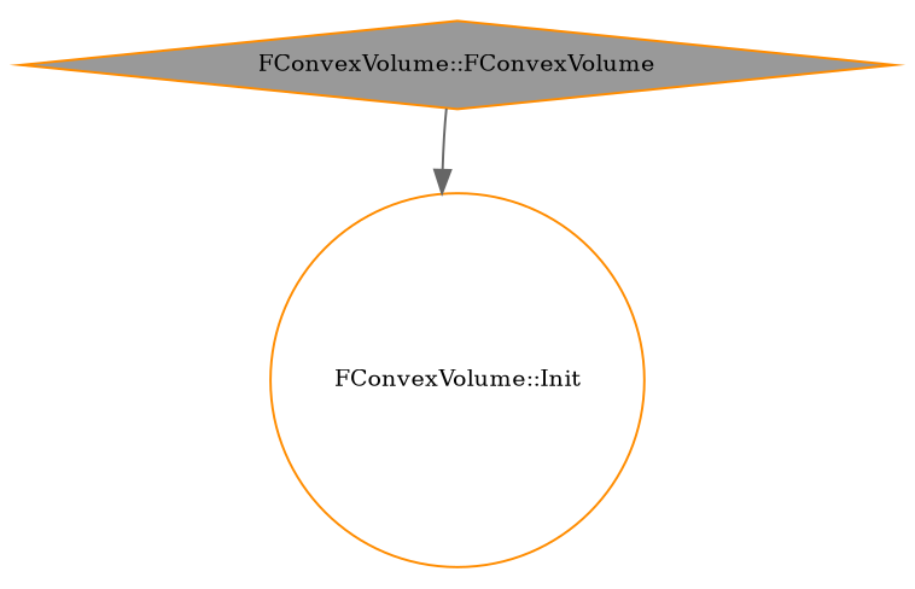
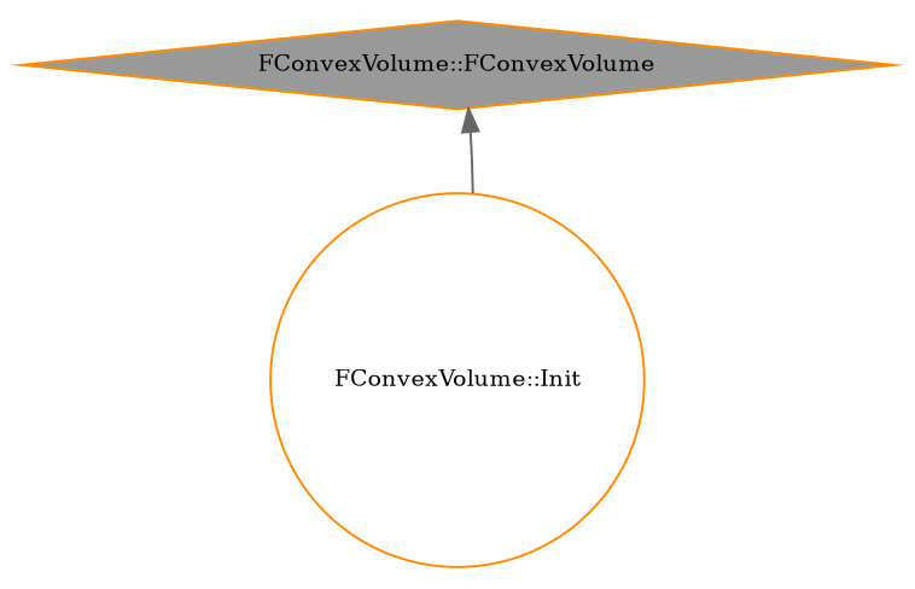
  digraph {
    rankdir=TB
    fontname="DejaVu Serif"
    node [color=darkorange fontname="DejaVu Serif" fontsize=10 style=filled]
    n1 [fillcolor=grey60 fontcolor=black height=0.2 label="FConvexVolume::FConvexVolume" shape=diamond width=0.4]
    n2 [fillcolor=white height=0.2 label="FConvexVolume::Init" shape=circle width=0.4]
-   n1 -> n2 [color=gray40 fontname="DejaVu Serif" fontsize=10 labelfontname=Helvetica labelfontsize=10 style=solid]
+   n2 -> n1 [color=gray40 fontname="DejaVu Serif" fontsize=10 labelfontname=Helvetica labelfontsize=10 style=solid]
  }
